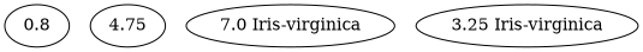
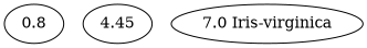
  digraph {
    n1 [label=0.8]
-   n2 [label=4.75]
+   n2 [label=4.45]
    n3 [label="7.0 Iris-virginica"]
-   n4 [label="3.25 Iris-virginica"]
  }
